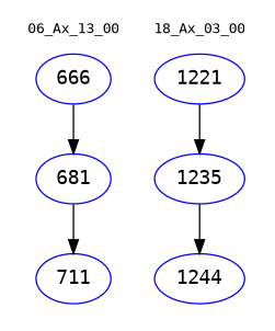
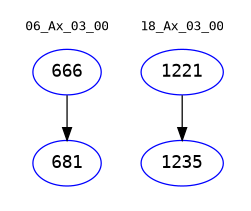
  digraph {
    fontname="DejaVu Sans Mono"
    node [color=blue fontname="DejaVu Sans Mono"]
    edge [color=black fontname="DejaVu Sans Mono"]
    n1 [label=681]
    n2 [label=666]
-   n3 [label=711]
    n4 [label=1235]
    n5 [label=1221]
-   n6 [label=1244]
    subgraph cluster_1 {
      color=white
      fontsize=10
-     label="06_Ax_13_00"
+     label="06_Ax_03_00"
      n1
      n2
-     n3
    }
    subgraph cluster_2 {
      color=white
      fontsize=10
      label="18_Ax_03_00"
      n4
      n5
-     n6
    }
-   n1 -> n3
    n2 -> n1
-   n4 -> n6
    n5 -> n4
  }
